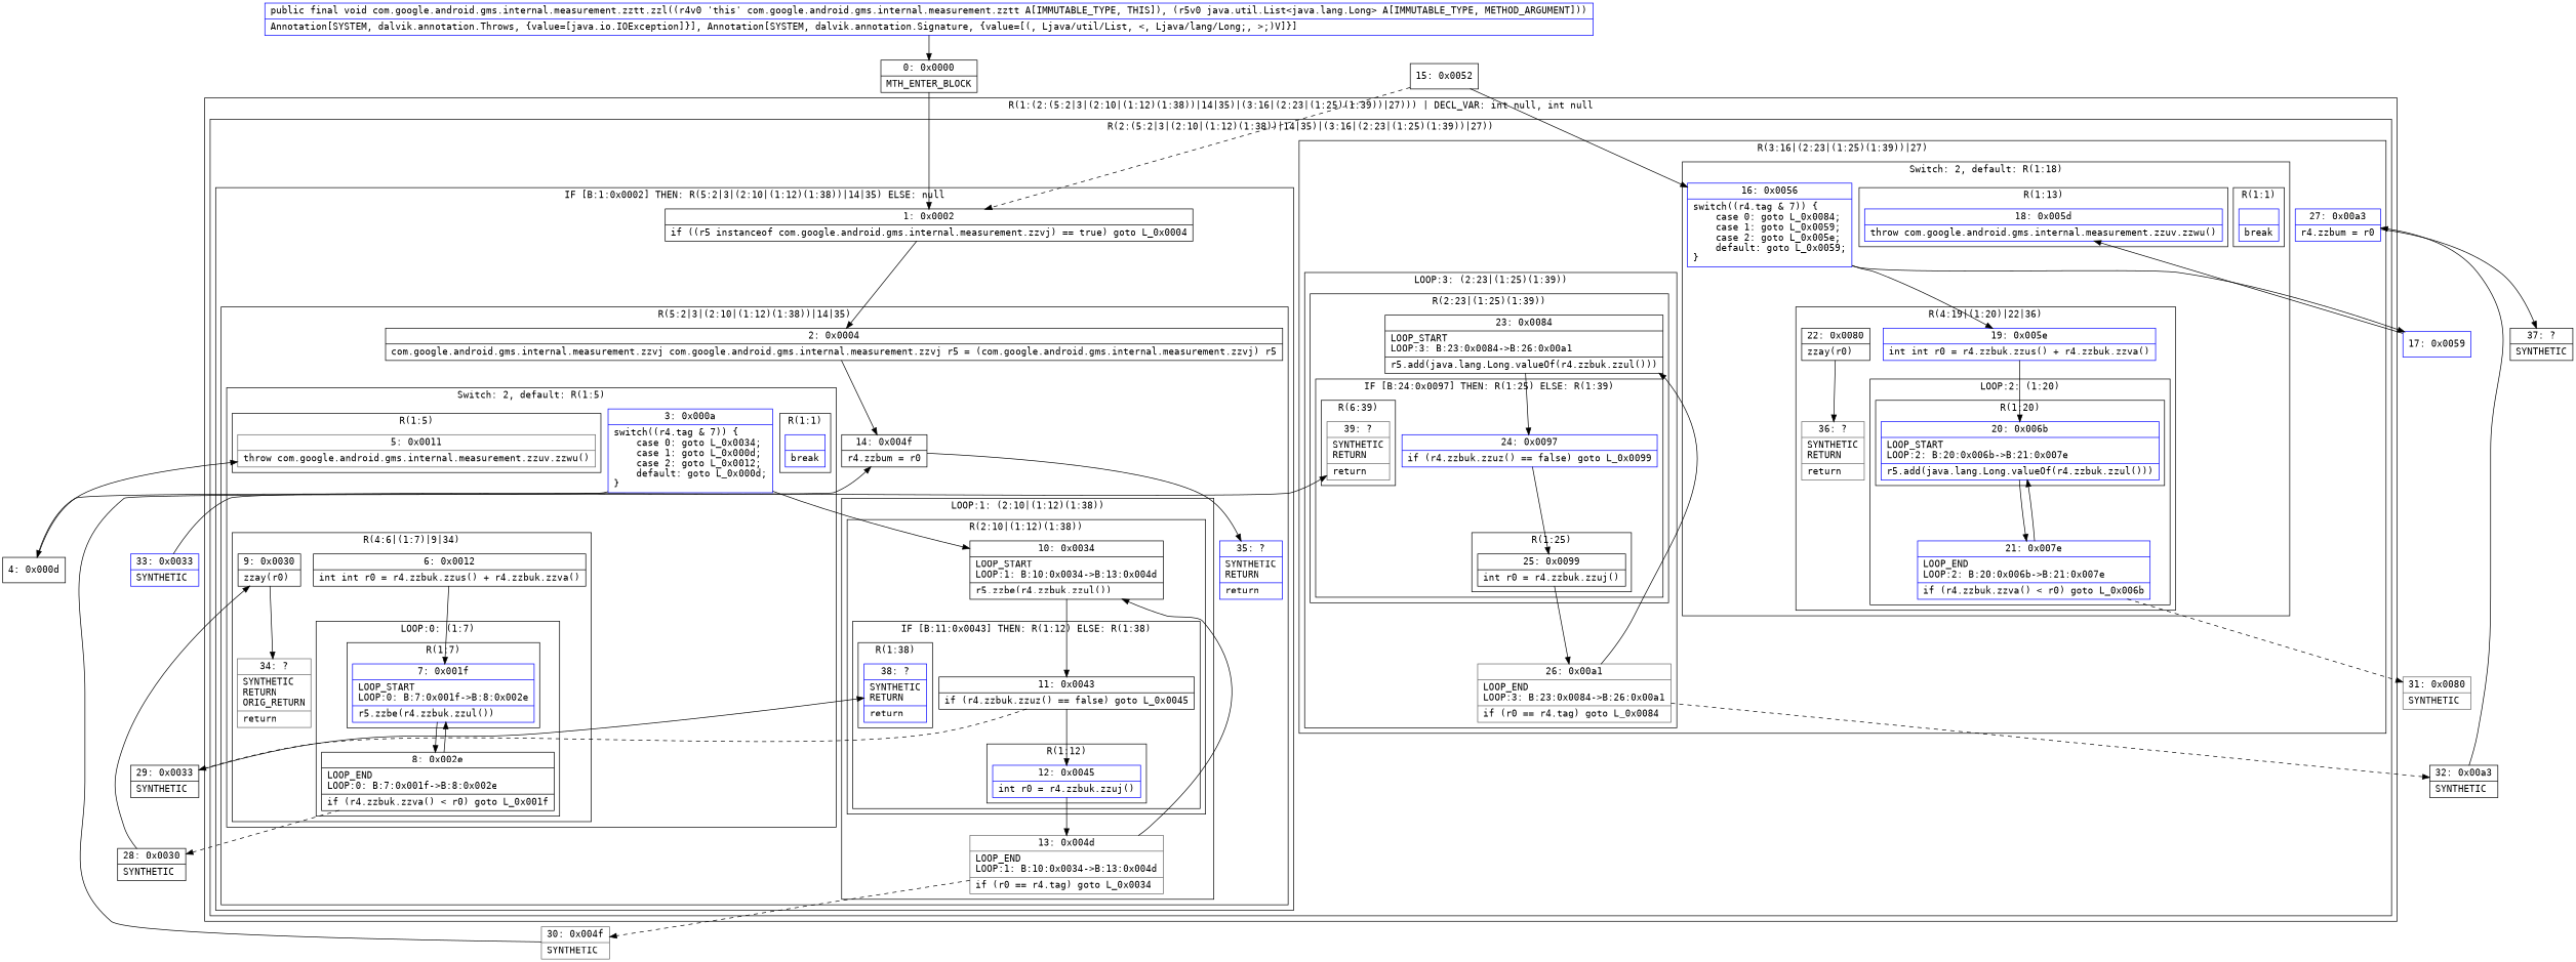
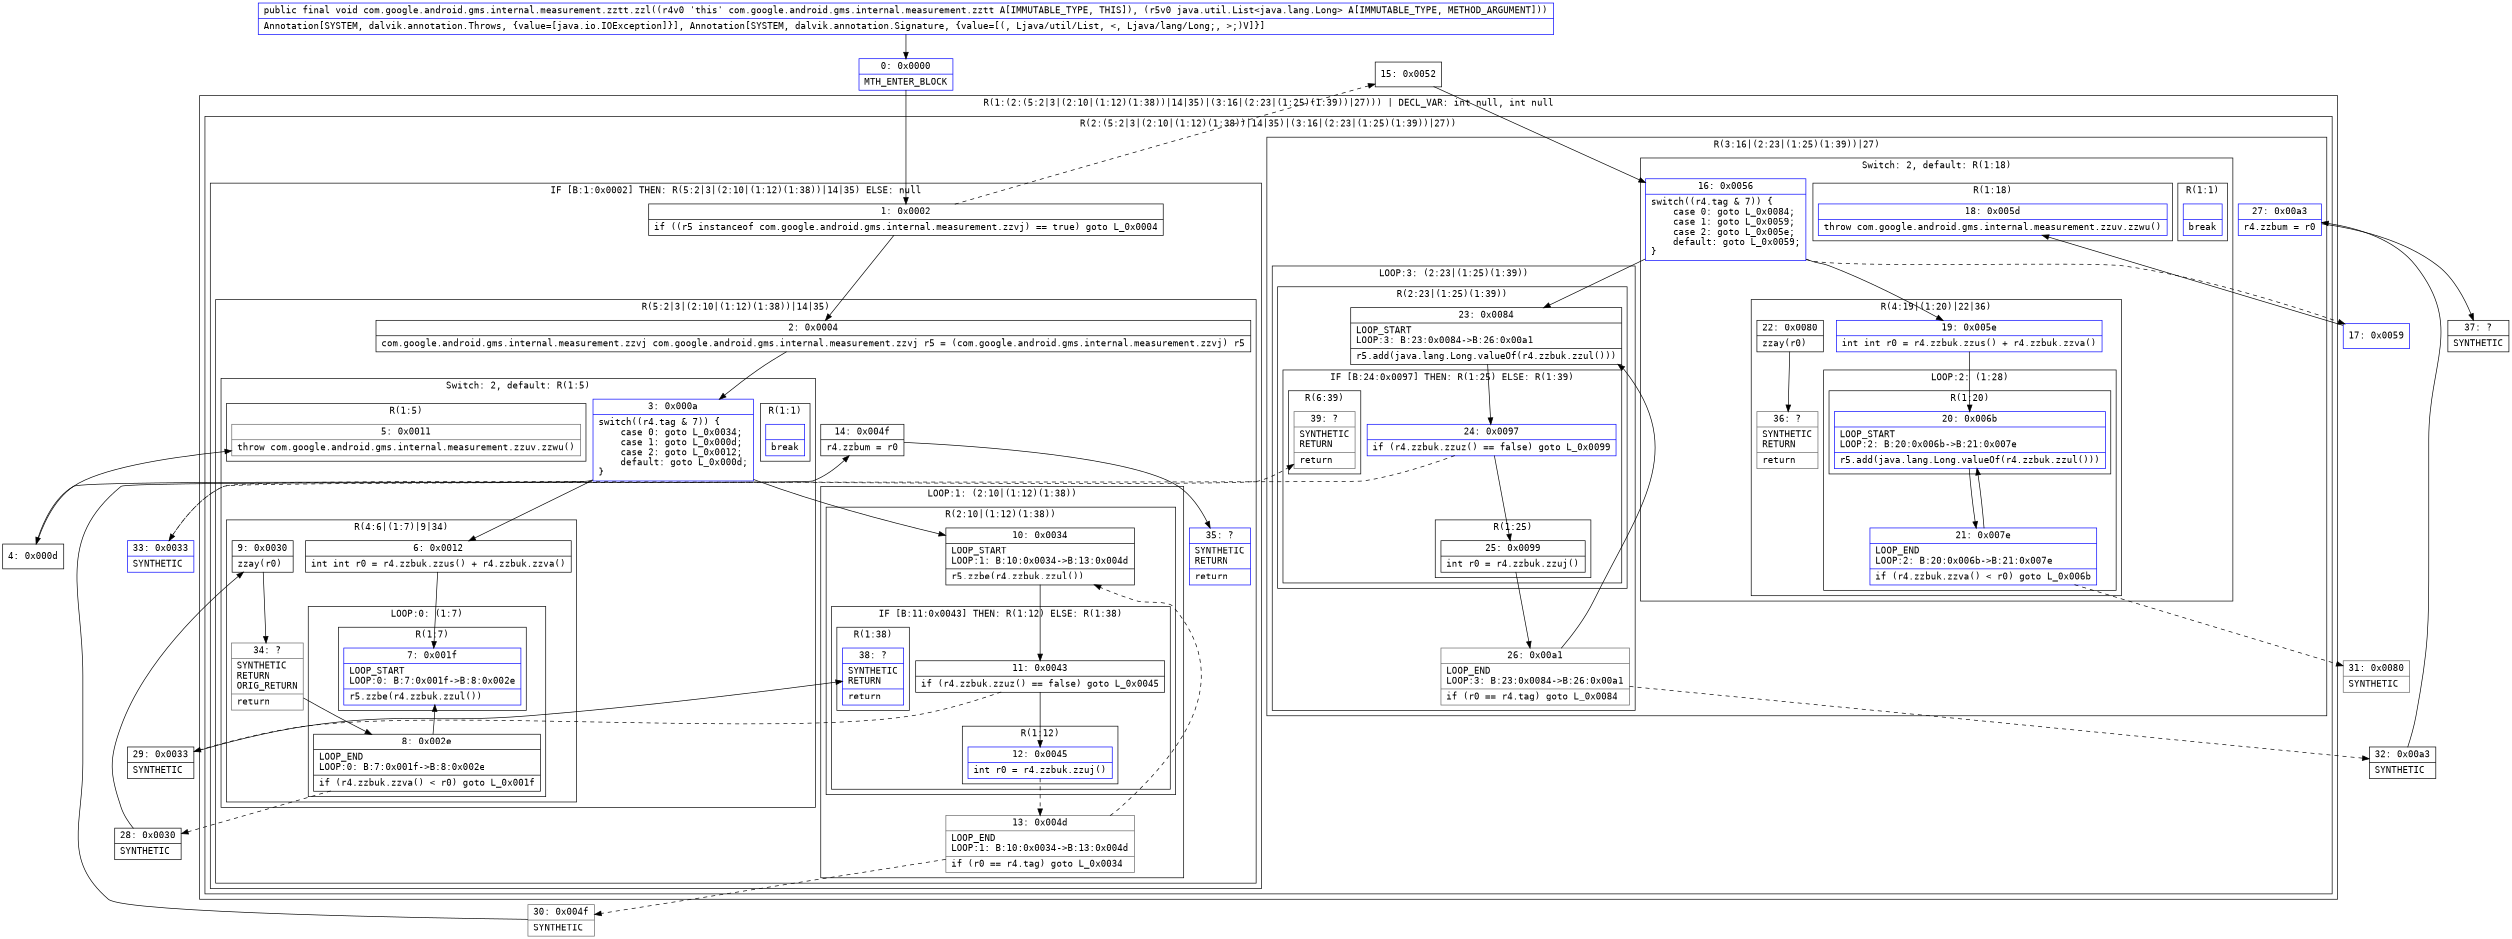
  digraph {
    fontname="DejaVu Sans Mono"
    node [color=black fontname="DejaVu Sans Mono" shape=record]
    edge [fontname="DejaVu Sans Mono"]
    n1 [color=blue label="{|break\l}"]
    n2 [color=blue label="{7\:\ 0x001f|LOOP_START\lLOOP:0: B:7:0x001f\-\>B:8:0x002e\l|r5.zzbe(r4.zzbuk.zzul())\l}"]
    n3 [label="{8\:\ 0x002e|LOOP_END\lLOOP:0: B:7:0x001f\-\>B:8:0x002e\l|if (r4.zzbuk.zzva() \< r0) goto L_0x001f\l}"]
    n4 [label="{6\:\ 0x0012|int int r0 = r4.zzbuk.zzus() + r4.zzbuk.zzva()\l}"]
    n5 [label="{9\:\ 0x0030|zzay(r0)\l}"]
    n6 [color=gray40 label="{34\:\ ?|SYNTHETIC\lRETURN\lORIG_RETURN\l|return\l}"]
    n7 [color=gray40 label="{5\:\ 0x0011|throw com.google.android.gms.internal.measurement.zzuv.zzwu()\l}"]
    n8 [color=blue label="{3\:\ 0x000a|switch((r4.tag & 7)) \{\l    case 0: goto L_0x0034;\l    case 1: goto L_0x000d;\l    case 2: goto L_0x0012;\l    default: goto L_0x000d;\l\}\l}"]
    n9 [color=blue label="{12\:\ 0x0045|int r0 = r4.zzbuk.zzuj()\l}"]
    n10 [color=blue label="{38\:\ ?|SYNTHETIC\lRETURN\l|return\l}"]
    n11 [label="{11\:\ 0x0043|if (r4.zzbuk.zzuz() == false) goto L_0x0045\l}"]
    n12 [label="{10\:\ 0x0034|LOOP_START\lLOOP:1: B:10:0x0034\-\>B:13:0x004d\l|r5.zzbe(r4.zzbuk.zzul())\l}"]
    n13 [color=gray40 label="{13\:\ 0x004d|LOOP_END\lLOOP:1: B:10:0x0034\-\>B:13:0x004d\l|if (r0 == r4.tag) goto L_0x0034\l}"]
    n14 [label="{2\:\ 0x0004|com.google.android.gms.internal.measurement.zzvj com.google.android.gms.internal.measurement.zzvj r5 = (com.google.android.gms.internal.measurement.zzvj) r5\l}"]
    n15 [label="{14\:\ 0x004f|r4.zzbum = r0\l}"]
    n16 [color=blue label="{35\:\ ?|SYNTHETIC\lRETURN\l|return\l}"]
    n17 [label="{1\:\ 0x0002|if ((r5 instanceof com.google.android.gms.internal.measurement.zzvj) == true) goto L_0x0004\l}"]
    n18 [color=blue label="{|break\l}"]
    n19 [color=blue label="{20\:\ 0x006b|LOOP_START\lLOOP:2: B:20:0x006b\-\>B:21:0x007e\l|r5.add(java.lang.Long.valueOf(r4.zzbuk.zzul()))\l}"]
    n20 [color=blue label="{21\:\ 0x007e|LOOP_END\lLOOP:2: B:20:0x006b\-\>B:21:0x007e\l|if (r4.zzbuk.zzva() \< r0) goto L_0x006b\l}"]
    n21 [color=blue label="{19\:\ 0x005e|int int r0 = r4.zzbuk.zzus() + r4.zzbuk.zzva()\l}"]
    n22 [label="{22\:\ 0x0080|zzay(r0)\l}"]
    n23 [color=gray40 label="{36\:\ ?|SYNTHETIC\lRETURN\l|return\l}"]
    n24 [color=blue label="{18\:\ 0x005d|throw com.google.android.gms.internal.measurement.zzuv.zzwu()\l}"]
    n25 [color=blue label="{16\:\ 0x0056|switch((r4.tag & 7)) \{\l    case 0: goto L_0x0084;\l    case 1: goto L_0x0059;\l    case 2: goto L_0x005e;\l    default: goto L_0x0059;\l\}\l}"]
    n26 [label="{25\:\ 0x0099|int r0 = r4.zzbuk.zzuj()\l}"]
    n27 [color=gray40 label="{39\:\ ?|SYNTHETIC\lRETURN\l|return\l}"]
    n28 [color=blue label="{24\:\ 0x0097|if (r4.zzbuk.zzuz() == false) goto L_0x0099\l}"]
    n29 [label="{23\:\ 0x0084|LOOP_START\lLOOP:3: B:23:0x0084\-\>B:26:0x00a1\l|r5.add(java.lang.Long.valueOf(r4.zzbuk.zzul()))\l}"]
    n30 [color=gray40 label="{26\:\ 0x00a1|LOOP_END\lLOOP:3: B:23:0x0084\-\>B:26:0x00a1\l|if (r0 == r4.tag) goto L_0x0084\l}"]
    n31 [color=blue label="{27\:\ 0x00a3|r4.zzbum = r0\l}"]
    n32 [label="{28\:\ 0x0030|SYNTHETIC\l}"]
    n33 [label="{4\:\ 0x000d}"]
    n34 [label="{29\:\ 0x0033|SYNTHETIC\l}"]
    n35 [color=gray40 label="{30\:\ 0x004f|SYNTHETIC\l}"]
    n36 [label="{15\:\ 0x0052}"]
    n37 [color=gray40 label="{31\:\ 0x0080|SYNTHETIC\l}"]
    n38 [color=blue label="{17\:\ 0x0059}"]
    n39 [color=blue label="{33\:\ 0x0033|SYNTHETIC\l}"]
    n40 [label="{32\:\ 0x00a3|SYNTHETIC\l}"]
    n41 [label="{37\:\ ?|SYNTHETIC\l}"]
-   n42 [label="{0\:\ 0x0000|MTH_ENTER_BLOCK\l}"]
+   n42 [color=blue label="{0\:\ 0x0000|MTH_ENTER_BLOCK\l}"]
    n43 [color=blue label="{public final void com.google.android.gms.internal.measurement.zztt.zzl((r4v0 'this' com.google.android.gms.internal.measurement.zztt A[IMMUTABLE_TYPE, THIS]), (r5v0 java.util.List\<java.lang.Long\> A[IMMUTABLE_TYPE, METHOD_ARGUMENT]))  | Annotation[SYSTEM, dalvik.annotation.Throws, \{value=[java.io.IOException]\}], Annotation[SYSTEM, dalvik.annotation.Signature, \{value=[(, Ljava\/util\/List, \<, Ljava\/lang\/Long;, \>;)V]\}]\l}"]
    subgraph cluster_1 {
      label="R(1:(2:(5:2|3|(2:10|(1:12)(1:38))|14|35)|(3:16|(2:23|(1:25)(1:39))|27))) | DECL_VAR: int null, int null\l"
      subgraph cluster_2 {
        label="R(2:(5:2|3|(2:10|(1:12)(1:38))|14|35)|(3:16|(2:23|(1:25)(1:39))|27))"
        subgraph cluster_3 {
          label="IF [B:1:0x0002] THEN: R(5:2|3|(2:10|(1:12)(1:38))|14|35) ELSE: null"
          n17
          subgraph cluster_4 {
            label="R(5:2|3|(2:10|(1:12)(1:38))|14|35)"
            n14
            n15
            n16
            subgraph cluster_5 {
              label="Switch: 2, default: R(1:5)"
              n8
              subgraph cluster_6 {
                label="R(1:1)"
                n1
              }
              subgraph cluster_7 {
                label="R(4:6|(1:7)|9|34)"
                n4
                n5
                n6
                subgraph cluster_8 {
                  label="LOOP:0: (1:7)"
                  n3
                  subgraph cluster_9 {
                    label="R(1:7)"
                    n2
                  }
                }
              }
              subgraph cluster_10 {
                label="R(1:5)"
                n7
              }
            }
            subgraph cluster_11 {
              label="LOOP:1: (2:10|(1:12)(1:38))"
              n13
              subgraph cluster_12 {
                label="R(2:10|(1:12)(1:38))"
                n12
                subgraph cluster_13 {
                  label="IF [B:11:0x0043] THEN: R(1:12) ELSE: R(1:38)"
                  n11
                  subgraph cluster_14 {
                    label="R(1:12)"
                    n9
                  }
                  subgraph cluster_15 {
                    label="R(1:38)"
                    n10
                  }
                }
              }
            }
          }
        }
        subgraph cluster_16 {
          label="R(3:16|(2:23|(1:25)(1:39))|27)"
          n31
          subgraph cluster_17 {
            label="Switch: 2, default: R(1:18)"
            n25
            subgraph cluster_18 {
              label="R(1:1)"
              n18
            }
            subgraph cluster_19 {
              label="R(4:19|(1:20)|22|36)"
              n21
              n22
              n23
              subgraph cluster_20 {
-               label="LOOP:2: (1:20)"
+               label="LOOP:2: (1:28)"
                n20
                subgraph cluster_21 {
                  label="R(1:20)"
                  n19
                }
              }
            }
            subgraph cluster_22 {
-             label="R(1:13)"
+             label="R(1:18)"
              n24
            }
          }
          subgraph cluster_23 {
            label="LOOP:3: (2:23|(1:25)(1:39))"
            n30
            subgraph cluster_24 {
              label="R(2:23|(1:25)(1:39))"
              n29
              subgraph cluster_25 {
                label="IF [B:24:0x0097] THEN: R(1:25) ELSE: R(1:39)"
                n28
                subgraph cluster_26 {
                  label="R(1:25)"
                  n26
                }
                subgraph cluster_27 {
                  label="R(6:39)"
                  n27
                }
              }
            }
          }
        }
      }
    }
-   n2 -> n3
+   n6 -> n3
    n3 -> n2
    n3 -> n32 [style=dashed]
    n4 -> n2
    n5 -> n6
+   n8 -> n4
    n8 -> n12
    n8 -> n33
-   n9 -> n13
+   n9 -> n13 [style=dashed]
    n11 -> n9
    n11 -> n34 [style=dashed]
    n12 -> n11
-   n13 -> n12
+   n13 -> n12 [style=dashed]
    n13 -> n35 [style=dashed]
-   n14 -> n15
+   n14 -> n8
    n15 -> n16
    n17 -> n14
-   n36 -> n17 [style=dashed]
+   n17 -> n36 [style=dashed]
    n19 -> n20
    n20 -> n19
    n20 -> n37 [style=dashed]
    n21 -> n19
    n22 -> n23
    n25 -> n21
-   n25 -> n38
+   n25 -> n29
+   n25 -> n38 [style=dashed]
    n26 -> n30
    n28 -> n26
+   n28 -> n39 [style=dashed]
    n29 -> n28
    n30 -> n29
    n30 -> n40 [style=dashed]
    n31 -> n41
    n32 -> n5
    n33 -> n7
    n34 -> n10
    n35 -> n15
    n36 -> n25
    n38 -> n24
-   n39 -> n27
+   n39 -> n27 [style=dashed]
    n40 -> n31
    n42 -> n17
    n43 -> n42
  }
